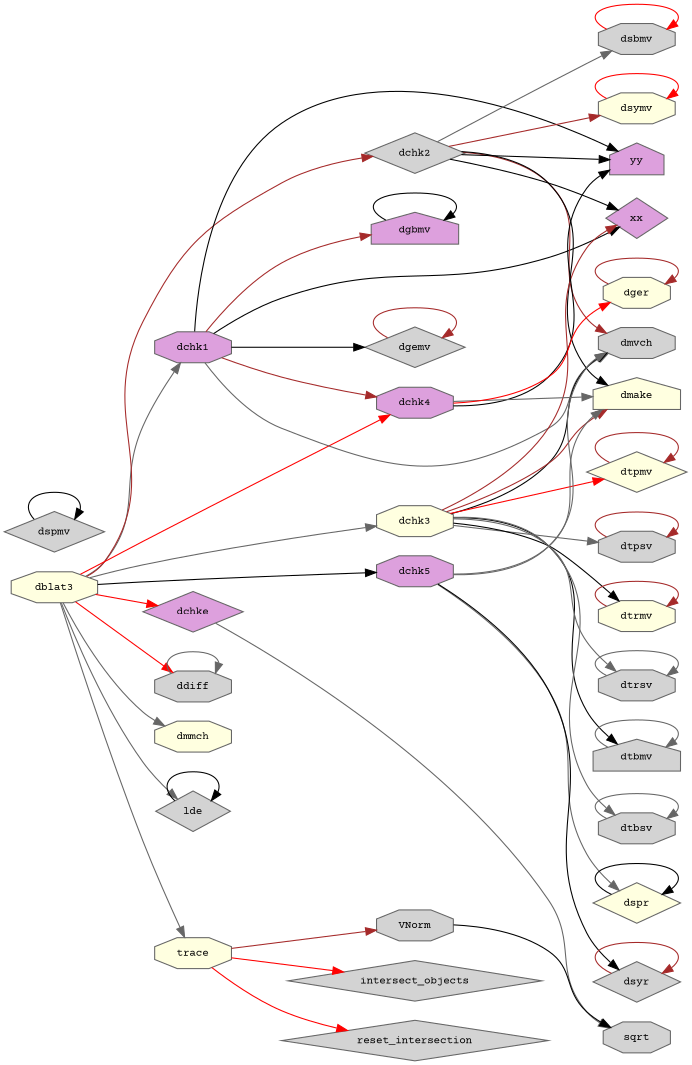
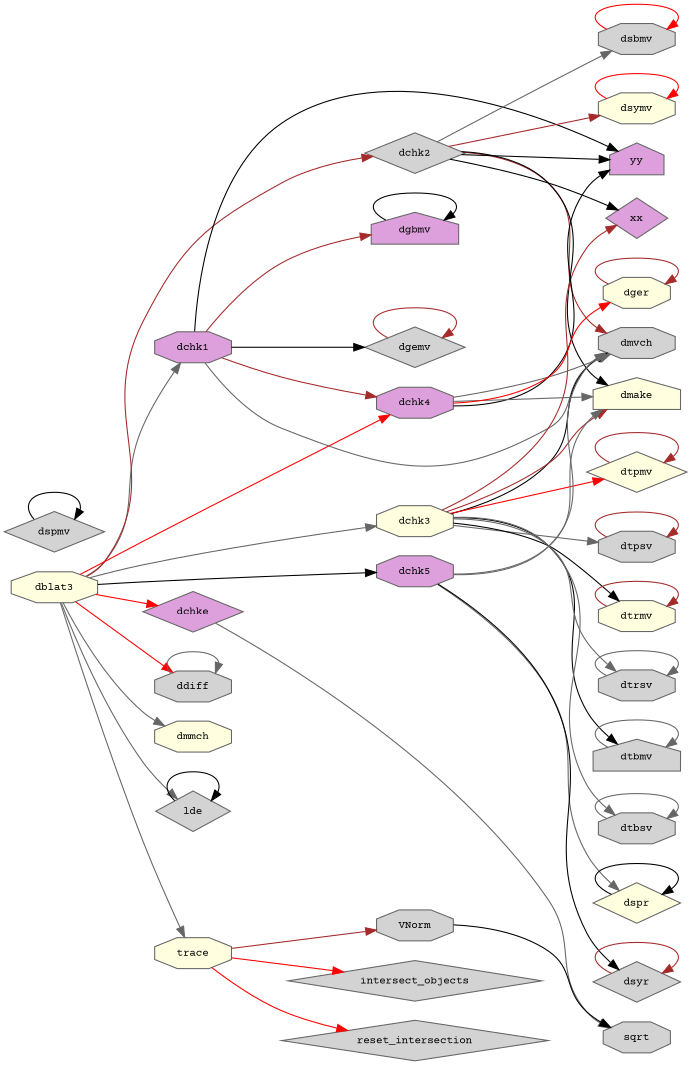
  digraph {
    fontname="Courier Prime"
    rankdir=LR
    node [color=grey40 fillcolor=lightgrey fontname="Courier Prime" fontsize=10 shape=octagon style=filled]
    edge [color=gray40 fontname="Courier Prime" fontsize=10 labelfontname=Helvetica labelfontsize=10 style=solid]
    n1 [color=gray40 fillcolor=lightyellow fontcolor=black height=0.2 label=dblat3 width=0.4]
    n2 [fillcolor=plum height=0.2 label=dchk1 width=0.4]
    n3 [height=0.2 label=dchk2 shape=diamond width=0.4]
    n4 [fillcolor=lightyellow height=0.2 label=dchk3 width=0.4]
    n5 [fillcolor=plum height=0.2 label=dchk4 width=0.4]
    n6 [fillcolor=plum height=0.2 label=dchk5 width=0.4]
    n7 [fillcolor=plum height=0.2 label=dchke shape=diamond width=0.4]
    n8 [height=0.2 label=ddiff width=0.4]
    n9 [fillcolor=lightyellow height=0.2 label=dmmch width=0.4]
    n10 [height=0.2 label=lde shape=diamond width=0.4]
    n11 [fillcolor=lightyellow height=0.2 label=trace width=0.4]
    n12 [fillcolor=plum height=0.2 label=dgbmv shape=house width=0.4]
    n13 [height=0.2 label=dgemv shape=diamond width=0.4]
    n14 [height=0.2 label=dmvch width=0.4]
    n15 [fillcolor=plum height=0.2 label=xx shape=diamond width=0.4]
    n16 [fillcolor=plum height=0.2 label=yy shape=house width=0.4]
    n17 [fillcolor=lightyellow height=0.2 label=dmake shape=house width=0.4]
    n18 [height=0.2 label=dsbmv width=0.4]
    n19 [fillcolor=lightyellow height=0.2 label=dsymv width=0.4]
    n20 [height=0.2 label=dtbmv shape=house width=0.4]
    n21 [height=0.2 label=dtbsv width=0.4]
    n22 [fillcolor=lightyellow height=0.2 label=dtpmv shape=diamond width=0.4]
    n23 [height=0.2 label=dtpsv width=0.4]
    n24 [fillcolor=lightyellow height=0.2 label=dtrmv width=0.4]
    n25 [height=0.2 label=dtrsv width=0.4]
    n26 [fillcolor=lightyellow height=0.2 label=dger width=0.4]
    n27 [fillcolor=lightyellow height=0.2 label=dspr shape=diamond width=0.4]
    n28 [height=0.2 label=dsyr shape=diamond width=0.4]
    n29 [height=0.2 label=sqrt width=0.4]
    n30 [height=0.2 label=intersect_objects shape=diamond width=0.4]
    n31 [height=0.2 label=reset_intersection shape=diamond width=0.4]
    n32 [height=0.2 label=VNorm width=0.4]
    n33 [height=0.2 label=dspmv shape=diamond width=0.4]
    n1 -> n2
    n1 -> n3 [color=brown]
    n1 -> n4
    n1 -> n5 [color=red]
    n1 -> n6 [color=black]
    n1 -> n7 [color=red]
    n1 -> n8 [color=red]
    n1 -> n9
    n1 -> n10
    n1 -> n11
    n2 -> n5 [color=brown]
    n2 -> n12 [color=brown]
    n2 -> n13 [color=black]
    n2 -> n14
-   n2 -> n15 [color=black]
    n2 -> n16 [color=black]
    n3 -> n14 [color=brown]
    n3 -> n15 [color=black]
    n3 -> n16 [color=black]
    n3 -> n17 [color=black]
    n3 -> n18
    n3 -> n19 [color=brown]
    n4 -> n14 [color=black]
    n4 -> n15 [color=brown]
    n4 -> n17 [color=brown]
    n4 -> n20 [color=black]
    n4 -> n21
    n4 -> n22 [color=red]
    n4 -> n23
    n4 -> n24 [color=black]
    n4 -> n25
+   n5 -> n14
    n5 -> n16 [color=black]
    n5 -> n17
    n5 -> n26 [color=red]
    n6 -> n14
    n6 -> n17
    n6 -> n27
    n6 -> n28 [color=black]
    n7 -> n29
    n8 -> n8
    n10 -> n10 [color=black]
    n11 -> n30 [color=red]
    n11 -> n31 [color=red]
    n11 -> n32 [color=brown]
    n12 -> n12 [color=black]
    n13 -> n13 [color=brown]
    n18 -> n18 [color=red]
    n19 -> n19 [color=red]
    n20 -> n20
    n21 -> n21
    n22 -> n22 [color=brown]
    n23 -> n23 [color=brown]
    n24 -> n24 [color=brown]
    n25 -> n25
    n26 -> n26 [color=brown]
    n27 -> n27 [color=black]
    n28 -> n28 [color=brown]
    n32 -> n29 [color=black]
    n33 -> n33 [color=black]
  }
